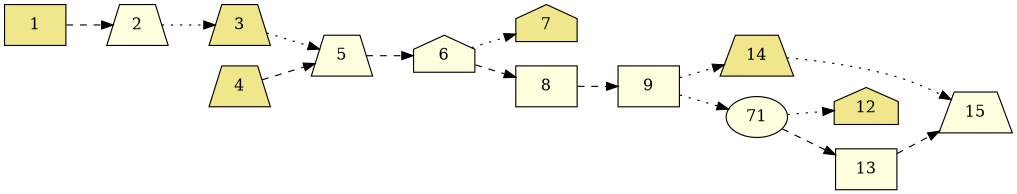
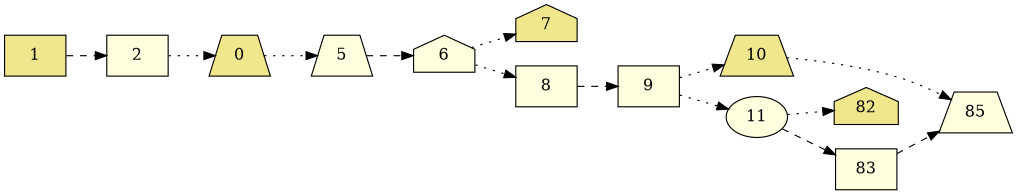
  digraph {
    rankdir=LR
    node [alpha=0.02 fillcolor=lightyellow shape=trapezium style=filled]
    edge [style=dotted]
    1 [expect_size=12729344 fillcolor=khaki shape=box]
-   2 [alpha=0.01 expect_size=10141696]
-   3 [alpha=0.06 expect_size=24590336 fillcolor=khaki]
+   2 [alpha=0.01 expect_size=10141696 shape=box]
+   3 [alpha=0.06 expect_size=24590336 fillcolor=khaki label=0]
    5 [alpha=0.13 expect_size=15302656]
-   4 [alpha=0.00 expect_size=15599616 fillcolor=khaki]
    6 [alpha=0.17 expect_size=20677632 shape=house]
    7 [alpha=0.10 expect_size=6388736 fillcolor=khaki shape=house]
    8 [alpha=0.10 expect_size=27628544 shape=box]
    9 [expect_size=42988544 shape=box]
-   10 [alpha=0.20 expect_size=9896960 fillcolor=khaki label=14]
-   11 [alpha=0.08 expect_size=49345536 shape=ellipse label=71]
-   15 [alpha=0.16 expect_size=26096640]
-   12 [alpha=0.07 expect_size=8020992 fillcolor=khaki shape=house]
-   13 [alpha=0.09 expect_size=11079680 shape=box]
+   10 [alpha=0.20 expect_size=9896960 fillcolor=khaki]
+   11 [alpha=0.08 expect_size=49345536 shape=ellipse]
+   15 [alpha=0.16 expect_size=26096640 label=85]
+   12 [alpha=0.07 expect_size=8020992 fillcolor=khaki shape=house label=82]
+   13 [alpha=0.09 expect_size=11079680 shape=box label=83]
    1 -> 2 [style=dashed]
    2 -> 3
    3 -> 5
    5 -> 6 [style=dashed]
-   4 -> 5 [style=dashed]
    6 -> 7
-   6 -> 8 [style=dashed]
+   6 -> 8
    8 -> 9 [style=dashed]
    9 -> 10
    9 -> 11
    10 -> 15
    11 -> 12
    11 -> 13 [style=dashed]
    13 -> 15 [style=dashed]
  }
